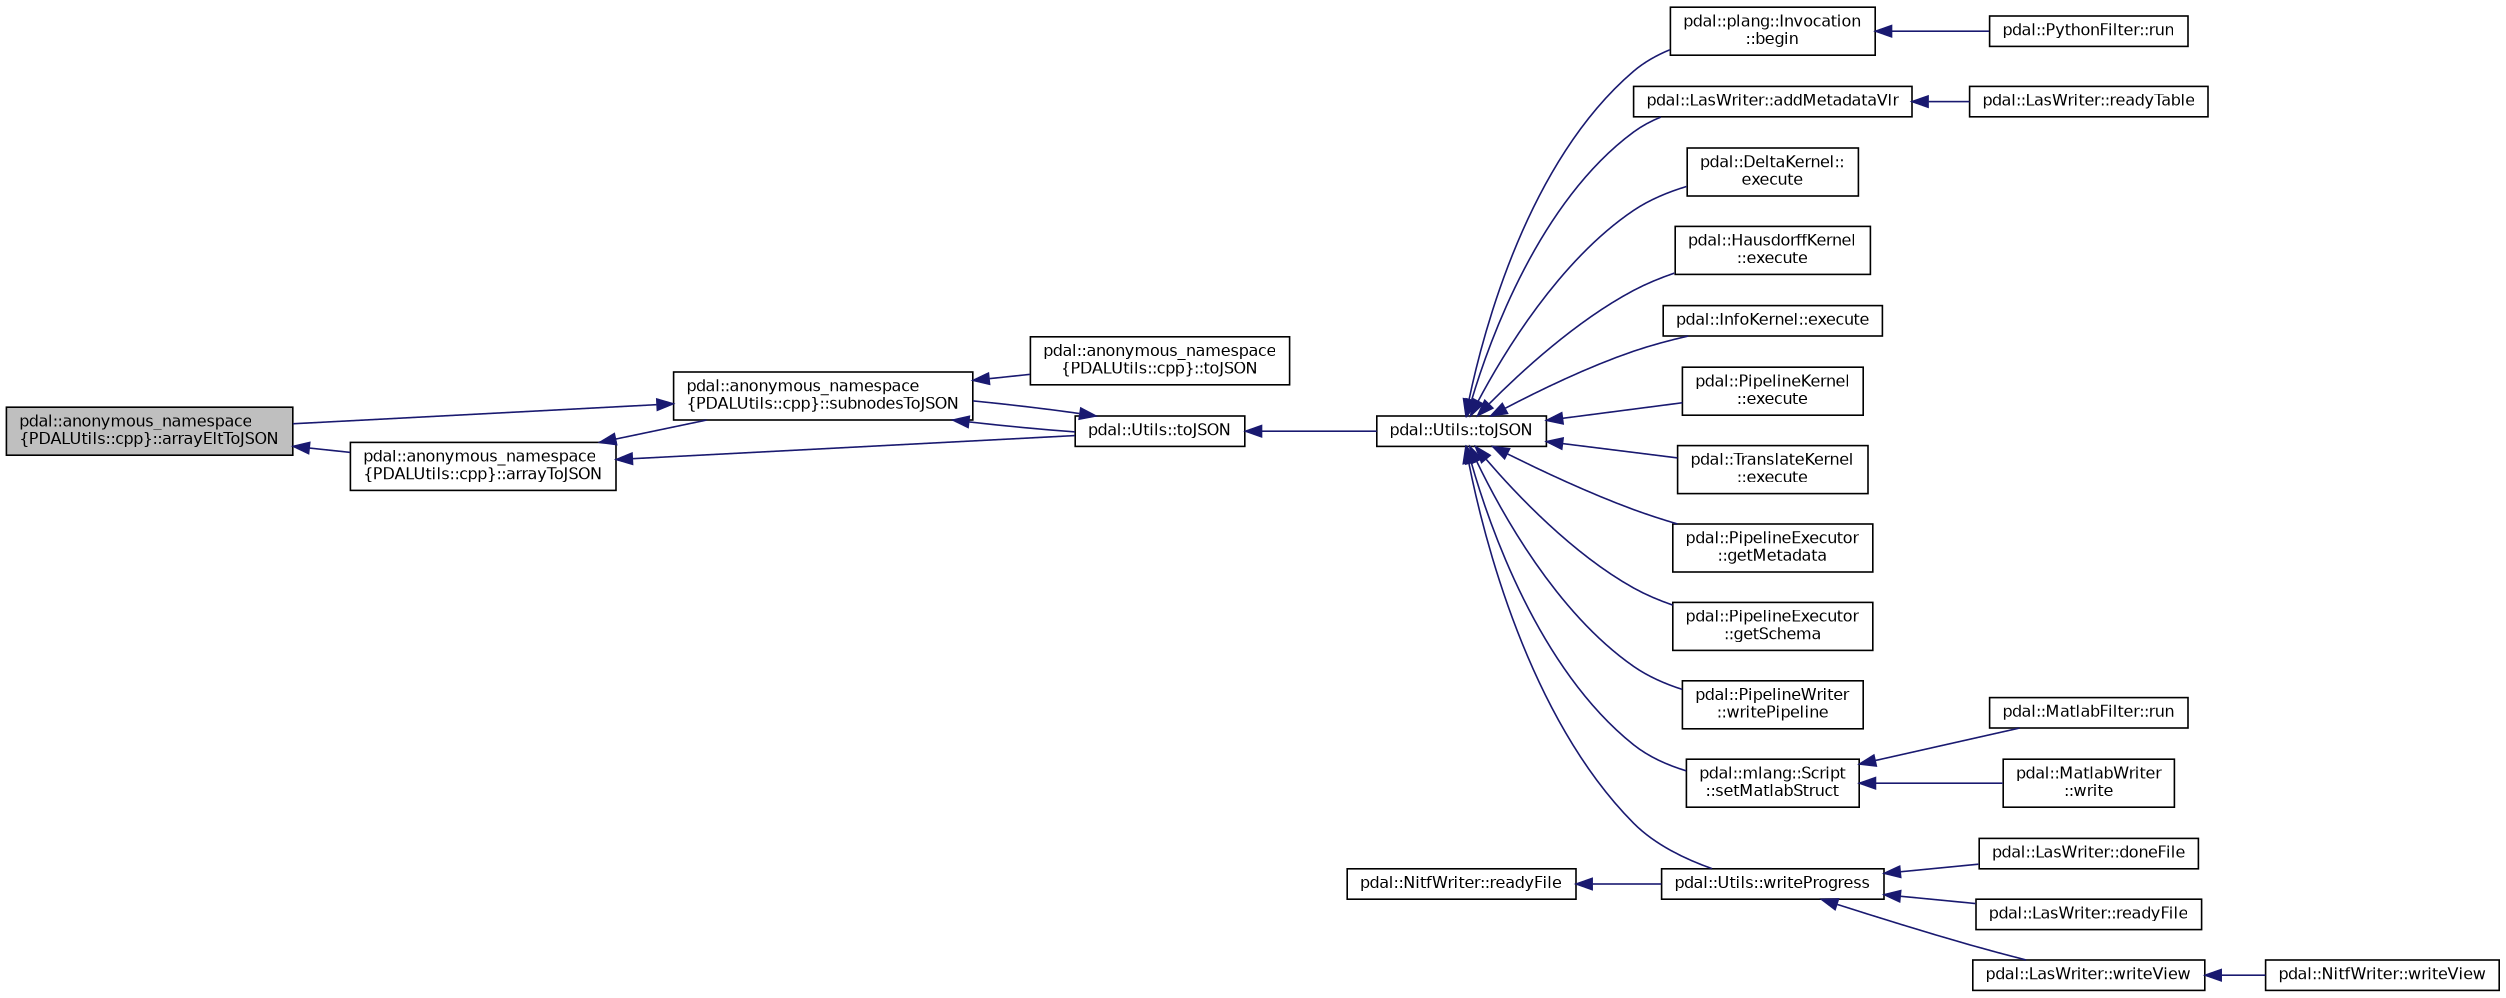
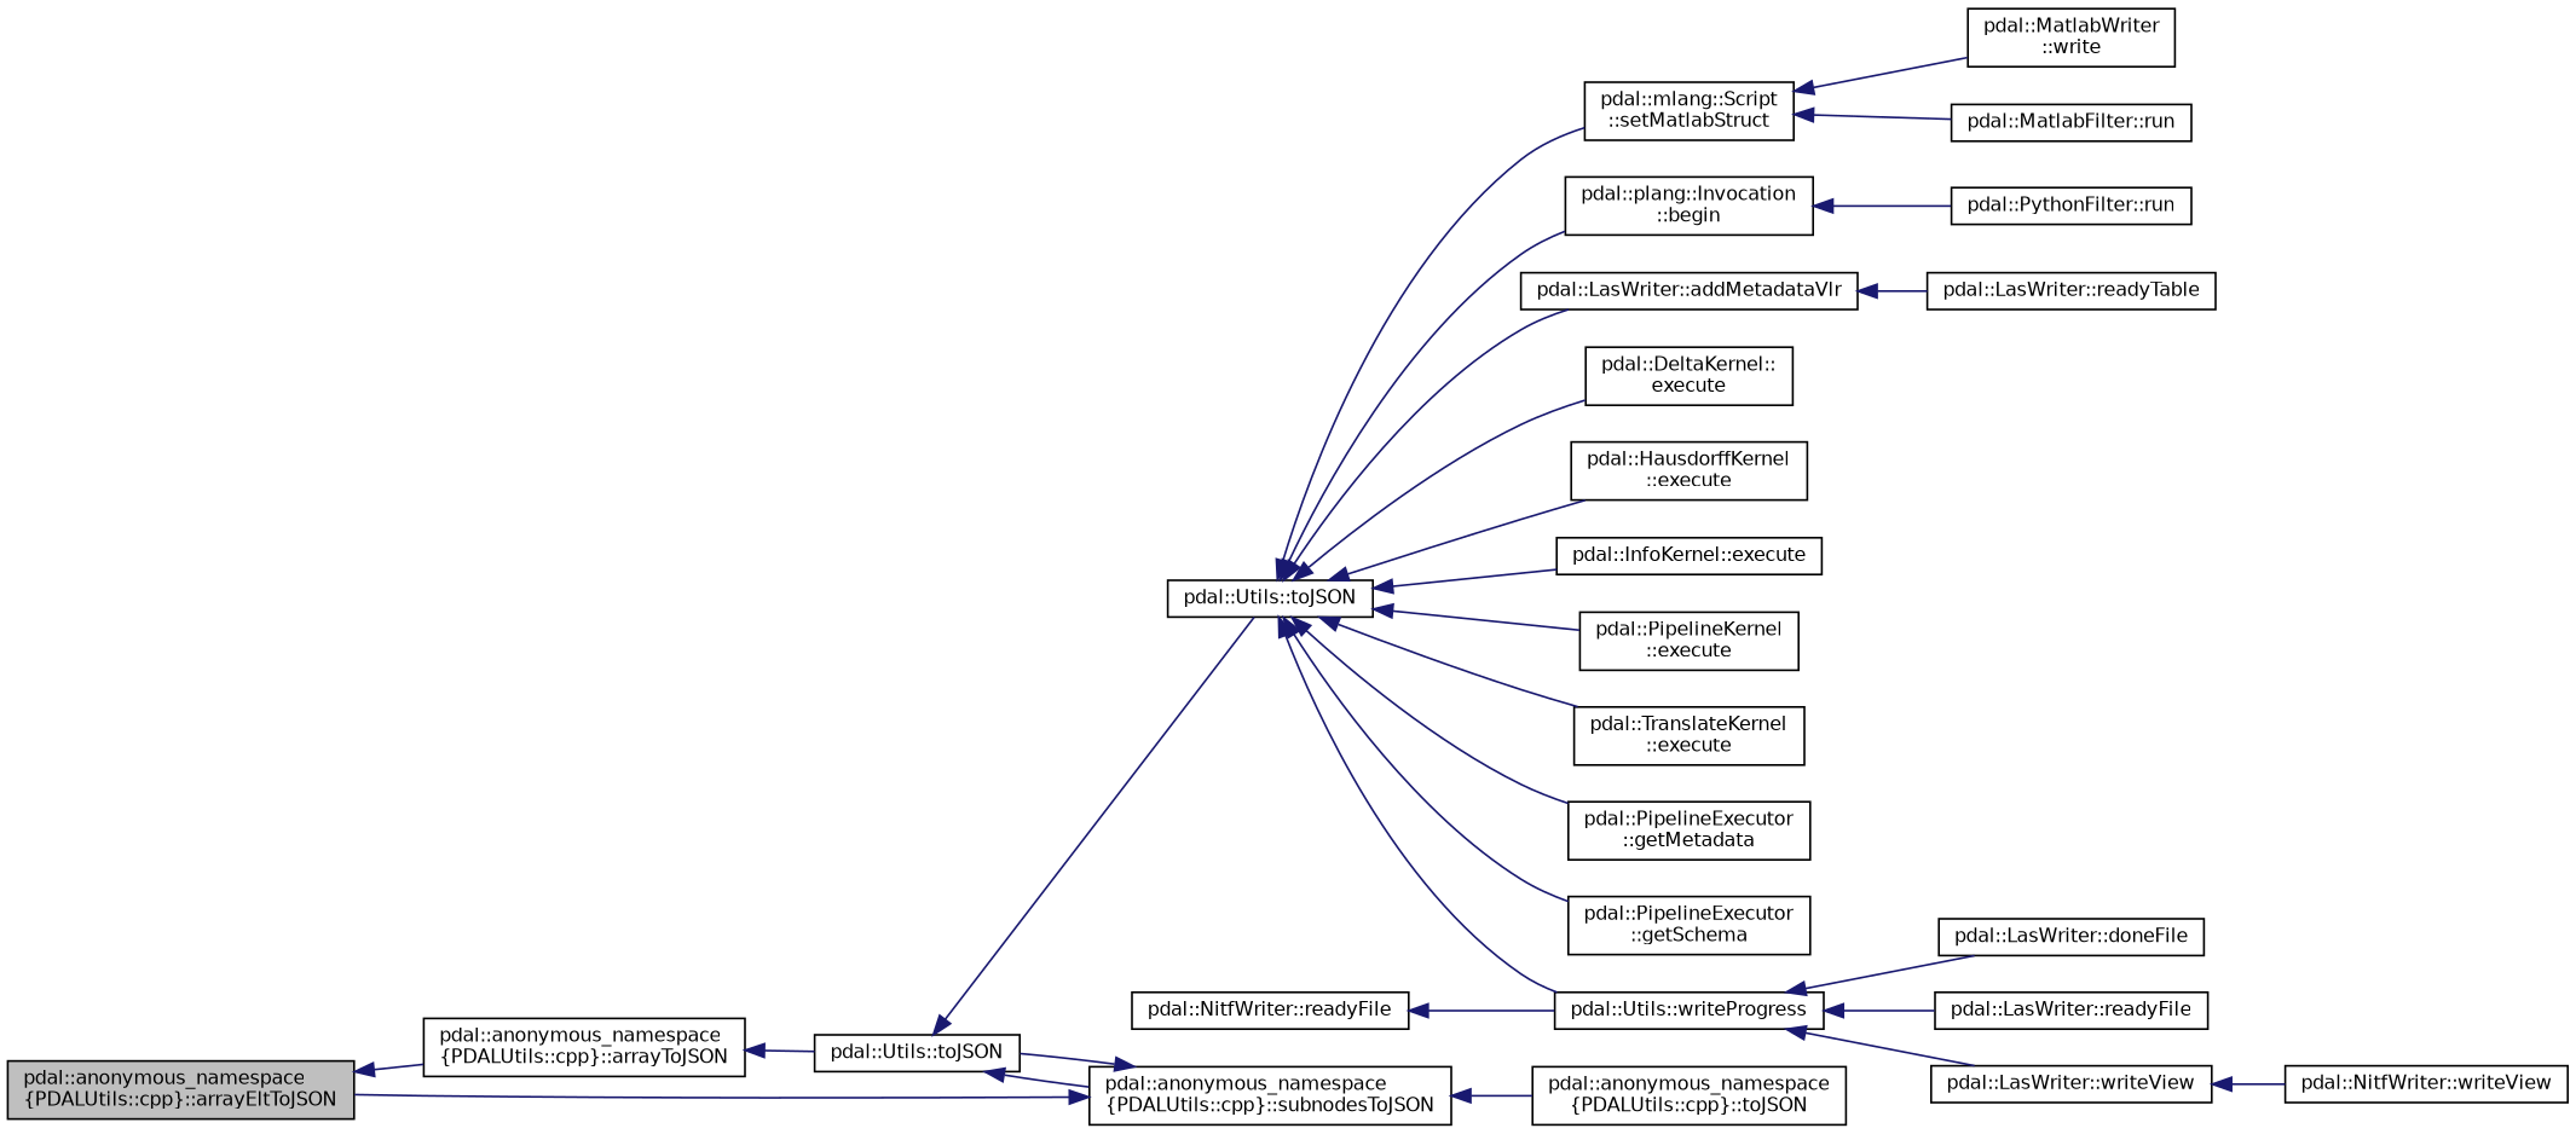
  digraph {
    rankdir=LR
    node [color=black fillcolor=white fontname=Helvetica fontsize=10 shape=record style=filled]
    edge [color=midnightblue dir=back fontname=Helvetica fontsize=10 labelfontname=Helvetica labelfontsize=10 style=solid]
    n1 [fillcolor=grey75 fontcolor=black height=0.2 label="pdal::anonymous_namespace\l\{PDALUtils::cpp\}::arrayEltToJSON" width=0.4]
    n2 [height=0.2 label="pdal::anonymous_namespace\l\{PDALUtils::cpp\}::arrayToJSON" width=0.4]
    n3 [height=0.2 label="pdal::anonymous_namespace\l\{PDALUtils::cpp\}::subnodesToJSON" width=0.4]
    n4 [height=0.2 label="pdal::Utils::toJSON" width=0.4]
    n5 [height=0.2 label="pdal::anonymous_namespace\l\{PDALUtils::cpp\}::toJSON" width=0.4]
    n6 [height=0.2 label="pdal::Utils::toJSON" width=0.4]
    n7 [height=0.2 label="pdal::LasWriter::addMetadataVlr" width=0.4]
    n8 [height=0.2 label="pdal::DeltaKernel::\lexecute" width=0.4]
    n9 [height=0.2 label="pdal::HausdorffKernel\l::execute" width=0.4]
    n10 [height=0.2 label="pdal::InfoKernel::execute" width=0.4]
    n11 [height=0.2 label="pdal::PipelineKernel\l::execute" width=0.4]
    n12 [height=0.2 label="pdal::TranslateKernel\l::execute" width=0.4]
    n13 [height=0.2 label="pdal::Utils::writeProgress" width=0.4]
    n14 [height=0.2 label="pdal::PipelineExecutor\l::getMetadata" width=0.4]
    n15 [height=0.2 label="pdal::PipelineExecutor\l::getSchema" width=0.4]
-   n16 [height=0.2 label="pdal::PipelineWriter\l::writePipeline" width=0.4]
    n17 [height=0.2 label="pdal::mlang::Script\l::setMatlabStruct" width=0.4]
    n18 [height=0.2 label="pdal::plang::Invocation\l::begin" width=0.4]
    n19 [height=0.2 label="pdal::LasWriter::readyTable" width=0.4]
    n20 [height=0.2 label="pdal::LasWriter::readyFile" width=0.4]
    n21 [height=0.2 label="pdal::LasWriter::writeView" width=0.4]
    n22 [height=0.2 label="pdal::LasWriter::doneFile" width=0.4]
    n23 [height=0.2 label="pdal::MatlabFilter::run" width=0.4]
    n24 [height=0.2 label="pdal::MatlabWriter\l::write" width=0.4]
    n25 [height=0.2 label="pdal::PythonFilter::run" width=0.4]
    n26 [height=0.2 label="pdal::NitfWriter::writeView" width=0.4]
    n27 [height=0.2 label="pdal::NitfWriter::readyFile" width=0.4]
    n1 -> n2
-   n2 -> n3
    n2 -> n4
    n3 -> n1
    n3 -> n4
    n3 -> n5
    n4 -> n3
    n4 -> n6
    n6 -> n7
    n6 -> n8
    n6 -> n9
    n6 -> n10
    n6 -> n11
    n6 -> n12
    n6 -> n13
    n6 -> n14
    n6 -> n15
-   n6 -> n16
    n6 -> n17
    n6 -> n18
    n7 -> n19
    n13 -> n20
    n13 -> n21
    n13 -> n22
    n17 -> n23
    n17 -> n24
    n18 -> n25
    n21 -> n26
    n27 -> n13
  }
